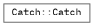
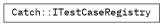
  digraph {
    rankdir=LR
    fontname="IBM Plex Mono"
-   n1 [color=grey40 fillcolor=white fontname="IBM Plex Mono" fontsize=10 height=0.2 label="Catch::Catch" shape=box style=filled width=0.4]
+   n1 [color=grey40 fillcolor=white fontname="IBM Plex Mono" fontsize=10 height=0.2 label="Catch::ITestCaseRegistry" shape=box style=filled width=0.4]
  }
